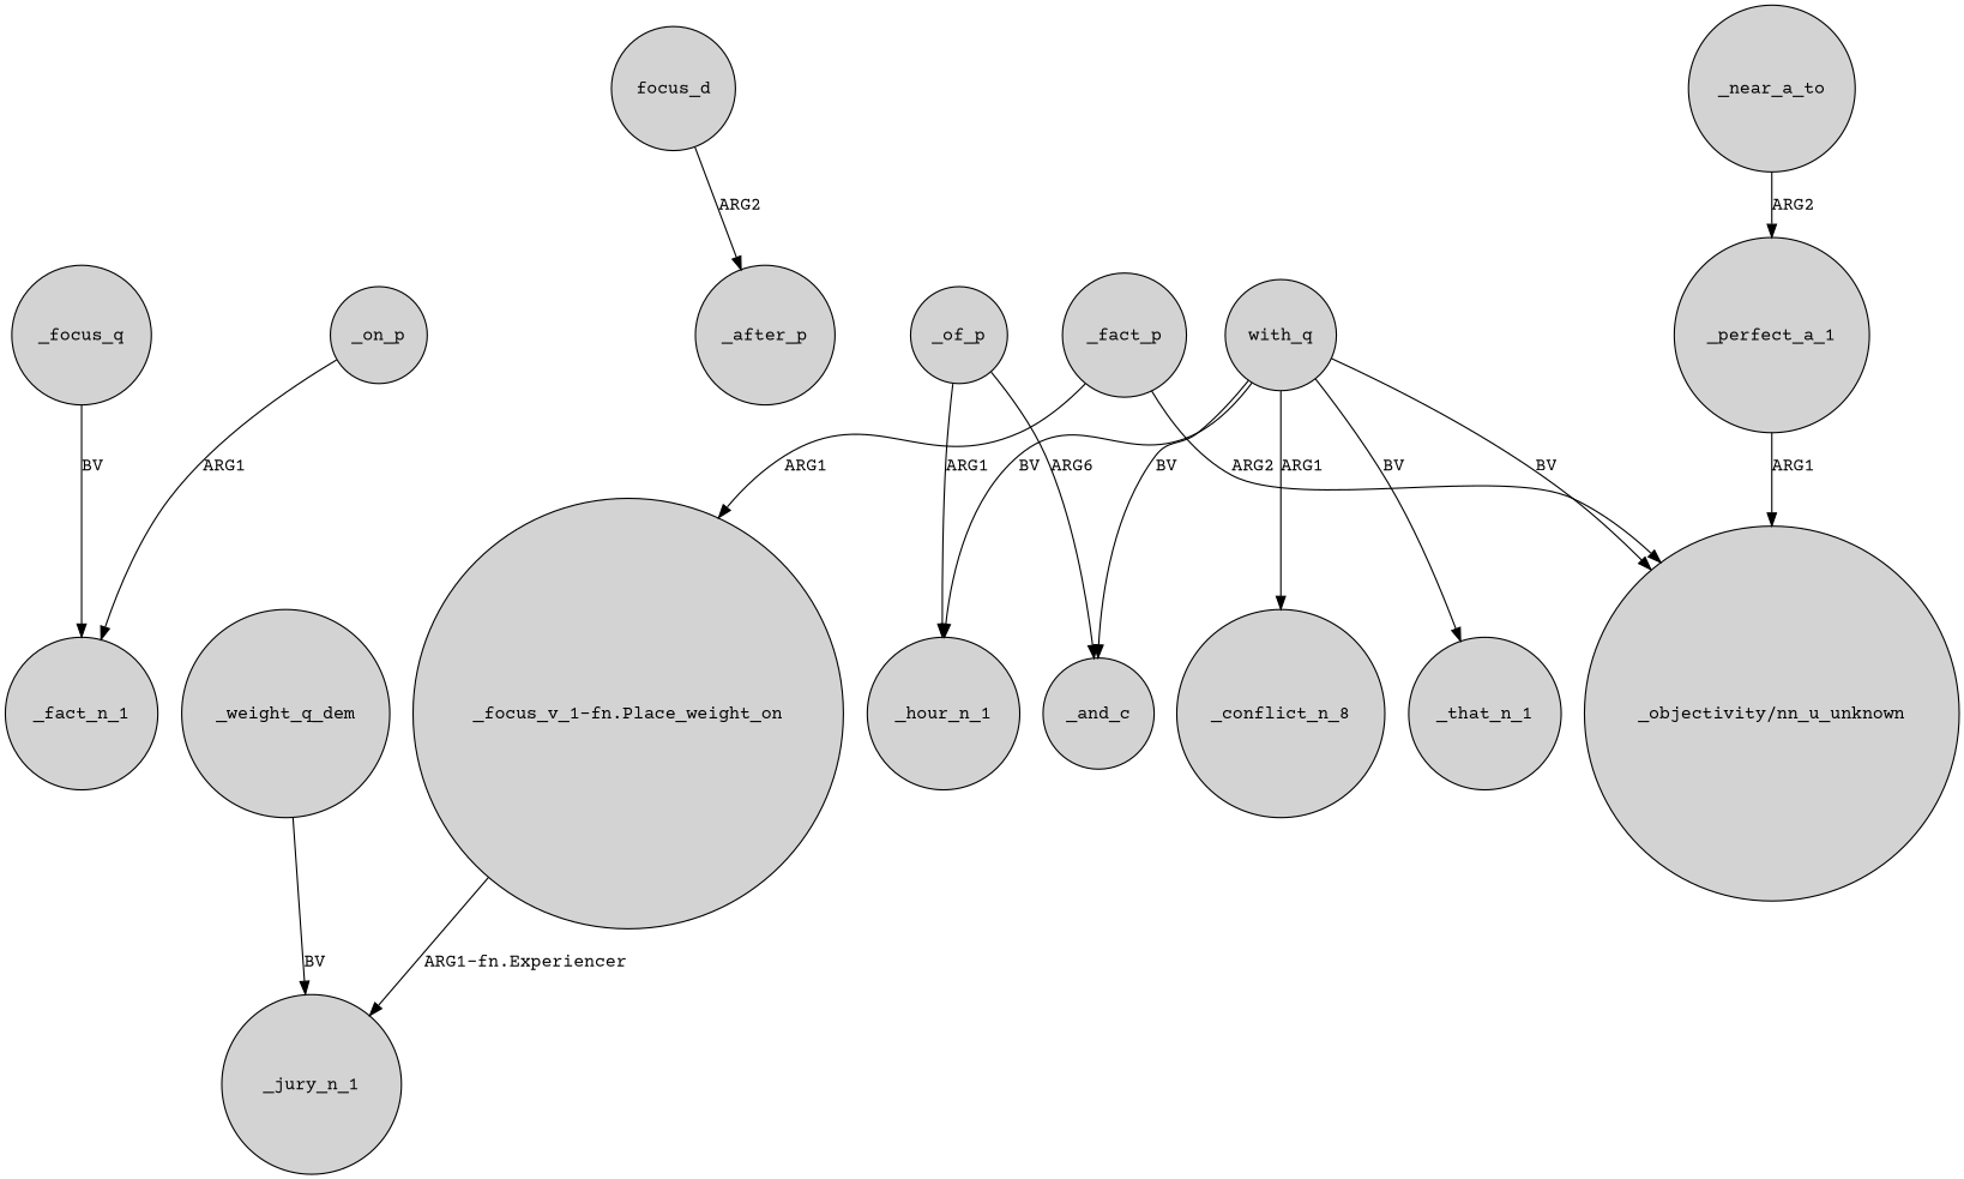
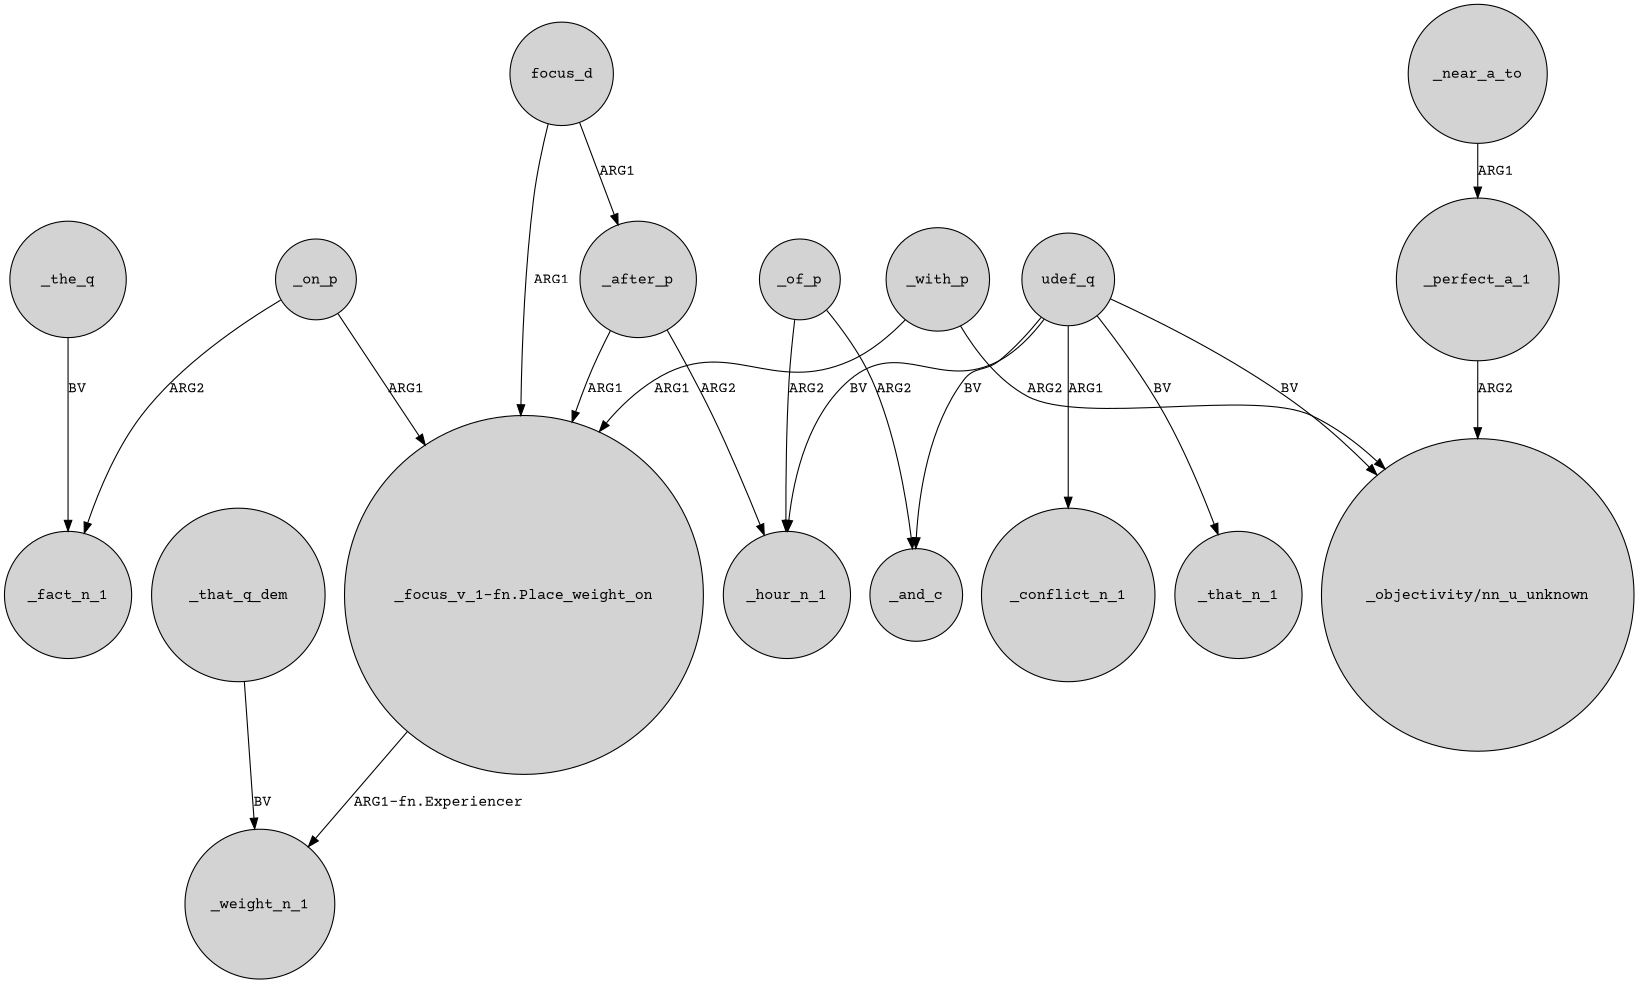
  digraph {
    fontname="Courier Prime"
    node [fontname="Courier Prime" shape=circle style=filled]
    edge [fontname="Courier Prime"]
    _on_p
    "_focus_v_1-fn.Place_weight_on"
    _fact_n_1
-   _jury_n_1
+   _jury_n_1 [label=_weight_n_1]
    focus_d
    _after_p
    _hour_n_1
-   udef_q [label=with_q]
-   _conflict_n_1 [label=_conflict_n_8]
+   udef_q
+   _conflict_n_1
    _and_c
    n11 [label=_that_n_1]
    "_objectivity/nn_u_unknown"
    _of_p
-   _with_p [label=_fact_p]
+   _with_p
    _near_a_to
    _perfect_a_1
-   _the_q [label=_focus_q]
-   _that_q_dem [label=_weight_q_dem]
-   _on_p -> _fact_n_1 [label=ARG1]
+   _the_q
+   _that_q_dem
+   _on_p -> "_focus_v_1-fn.Place_weight_on" [label=ARG1]
+   _on_p -> _fact_n_1 [label=ARG2]
    "_focus_v_1-fn.Place_weight_on" -> _jury_n_1 [label="ARG1-fn.Experiencer"]
-   focus_d -> _after_p [label=ARG2]
+   focus_d -> "_focus_v_1-fn.Place_weight_on" [label=ARG1]
+   focus_d -> _after_p [label=ARG1]
+   _after_p -> "_focus_v_1-fn.Place_weight_on" [label=ARG1]
+   _after_p -> _hour_n_1 [label=ARG2]
    udef_q -> _hour_n_1 [label=BV]
    udef_q -> _conflict_n_1 [label=ARG1]
    udef_q -> _and_c [label=BV]
    udef_q -> n11 [label=BV]
    udef_q -> "_objectivity/nn_u_unknown" [label=BV]
-   _of_p -> _hour_n_1 [label=ARG1]
-   _of_p -> _and_c [label=ARG6]
+   _of_p -> _hour_n_1 [label=ARG2]
+   _of_p -> _and_c [label=ARG2]
    _with_p -> "_focus_v_1-fn.Place_weight_on" [label=ARG1]
    _with_p -> "_objectivity/nn_u_unknown" [label=ARG2]
-   _near_a_to -> _perfect_a_1 [label=ARG2]
-   _perfect_a_1 -> "_objectivity/nn_u_unknown" [label=ARG1]
+   _near_a_to -> _perfect_a_1 [label=ARG1]
+   _perfect_a_1 -> "_objectivity/nn_u_unknown" [label=ARG2]
    _the_q -> _fact_n_1 [label=BV]
    _that_q_dem -> _jury_n_1 [label=BV]
  }
